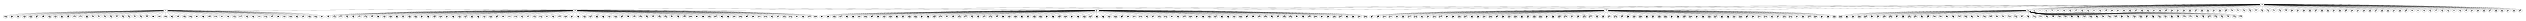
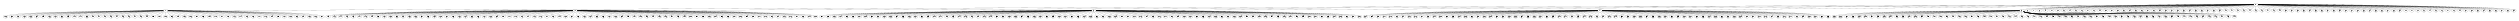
  graph {
    0
    1
    2
    3
    4
    5
    6
    7
    8
    9
    11
    12
    13
    14
    15
    16
    17
    18
    19
    20
    21
    22
    23
    24
    25
    26
    27
    28
    29
    30
    31
    32
    33
    34
    35
    36
    37
    38
    39
    40
    41
    42
    43
    44
    45
    46
    47
    48
    49
    50
    51
    52
    53
    54
    55
    56
    57
    58
    59
    60
    61
    62
    63
    64
    65
    66
    67
    68
    69
    70
    71
    72
    73
    74
    75
    76
    77
    78
    79
    81
    82
    83
    84
    85
    86
    87
    88
    89
    128
    130
    131
    132
    133
    134
    129
    136
    137
    138
    139
    140
    141
    135
    90
    91
    92
    93
    94
    95
    96
    97
    98
    99
    100
    101
    102
    103
    104
    105
    106
    107
    108
    109
    110
    111
    112
    113
    114
    115
    116
    117
    118
    119
    120
    121
    122
    123
    124
    125
    126
    127
    142
    143
    144
    145
    146
    147
    148
    149
    150
    151
    152
    153
    154
    155
    156
    157
    158
    159
    160
    161
    162
    163
    164
    165
    166
    167
    168
    169
    170
    171
    172
    173
    174
    175
    176
    177
    178
    179
    180
    181
    182
    183
    184
    185
    186
    187
    188
    189
    190
    191
    192
    193
    194
    195
    196
    197
    198
    199
    200
    201
    202
    203
    204
    205
    206
    207
    208
    209
    210
    211
    212
    213
    214
    215
    216
    217
    218
    219
    220
    221
    222
    223
    n223 [label=724]
    225
    226
    227
-   228
    229
    230
    231
    232
    233
    234
    235
    236
    237
    238
    239
    240
    241
    242
    243
    244
    245
    246
    247
    248
    249
    250
    251
    252
    253
    254
    255
    256
    257
    258
    259
    260
    261
    262
    263
    264
    265
    266
    267
    268
    269
    270
    271
    272
    273
    274
    275
    276
    277
    278
    279
    280
    281
    282
    283
    284
    285
    286
    287
    288
    289
    290
    291
    292
    293
    294
    295
    296
    297
    298
    299
    300
    301
    302
    n302 [label=603]
    304
    305
    306
    307
    308
    384
    309
    310
    311
    312
    313
    314
    315
    316
    317
    318
    319
    320
    322
    323
    324
    325
    326
    327
    328
    329
    330
    331
    332
    333
    334
    335
    336
    337
    338
    339
    340
    341
    342
    343
    344
    345
    346
    347
    348
    349
    350
    351
    352
    353
    354
    355
    356
    357
    358
    359
    360
    361
    362
    363
    364
    365
    366
    367
    368
    369
    370
    371
    372
    373
    374
    375
    376
    377
    378
    379
    380
    381
    382
    383
    385
    386
    387
    388
    389
    390
    391
    392
    393
    394
    395
    396
    397
    398
    399
    400
    401
    402
    403
    404
    405
    406
    407
    408
    409
    410
    411
    412
    413
    414
    415
    416
    417
    418
    419
    420
    421
    422
    423
    424
    425
    426
    427
    428
    429
    430
    431
    432
    433
    434
    435
    436
    437
    438
    439
    440
    441
    442
    443
    n442 [label=544]
    445
    446
    447
    448
    449
    0 -- 1
    0 -- 2
    0 -- 3
    0 -- 4
    0 -- 5
    0 -- 6
    0 -- 7
    0 -- 8
    0 -- 9
    0 -- 11
    0 -- 12
    0 -- 13
    0 -- 14
    0 -- 15
    0 -- 16
    0 -- 17
    0 -- 18
    0 -- 19
    0 -- 20
    0 -- 21
    0 -- 22
    0 -- 23
    0 -- 24
    0 -- 25
    0 -- 26
    0 -- 27
    0 -- 28
    0 -- 29
    0 -- 30
    0 -- 31
    0 -- 32
    0 -- 33
    0 -- 34
    0 -- 35
    0 -- 36
    0 -- 37
    0 -- 38
    0 -- 39
    0 -- 40
    0 -- 41
    0 -- 42
    0 -- 43
    0 -- 44
    0 -- 45
    0 -- 46
    0 -- 47
    0 -- 48
    0 -- 49
    0 -- 50
    0 -- 51
    0 -- 52
    0 -- 53
    0 -- 54
    0 -- 55
    0 -- 56
    0 -- 57
    0 -- 58
    0 -- 59
    0 -- 60
    0 -- 61
    0 -- 62
    0 -- 63
    0 -- 64
    0 -- 65
    0 -- 66
    0 -- 67
    0 -- 68
    0 -- 69
    0 -- 70
    0 -- 71
    0 -- 72
    0 -- 73
    0 -- 74
    0 -- 75
    0 -- 76
    0 -- 77
    0 -- 78
    0 -- 79
    0 -- 81
    0 -- 82
    0 -- 83
    0 -- 84
    0 -- 85
    0 -- 86
    0 -- 87
    0 -- 88
    0 -- 89
    1 -- 128
    1 -- 130
    1 -- 131
    1 -- 132
    1 -- 133
    1 -- 134
    1 -- 129
    1 -- 136
    1 -- 137
    1 -- 138
    1 -- 139
    1 -- 140
    1 -- 141
    1 -- 135
    1 -- 90
    1 -- 91
    1 -- 92
    1 -- 93
    1 -- 94
    1 -- 95
    1 -- 96
    1 -- 97
    1 -- 98
    1 -- 99
    1 -- 100
    1 -- 101
    1 -- 102
    1 -- 103
    1 -- 104
    1 -- 105
    1 -- 106
    1 -- 107
    1 -- 108
    1 -- 109
    1 -- 110
    1 -- 111
    1 -- 112
    1 -- 113
    1 -- 114
    1 -- 115
    1 -- 116
    1 -- 117
    1 -- 118
    1 -- 119
    1 -- 120
    1 -- 121
    1 -- 122
    1 -- 123
    1 -- 124
    1 -- 125
    1 -- 126
    1 -- 127
    2 -- 142
    2 -- 143
    2 -- 144
    2 -- 145
    2 -- 146
    2 -- 147
    2 -- 148
    2 -- 149
    2 -- 150
    2 -- 151
    2 -- 152
    2 -- 153
    2 -- 154
    2 -- 155
    2 -- 156
    2 -- 157
    2 -- 158
    2 -- 159
    2 -- 160
    2 -- 161
    2 -- 162
    2 -- 163
    2 -- 164
    2 -- 165
    2 -- 166
    2 -- 167
    2 -- 168
    2 -- 169
    2 -- 170
    2 -- 171
    2 -- 172
    2 -- 173
    2 -- 174
    2 -- 175
    2 -- 176
    2 -- 177
    2 -- 178
    2 -- 179
    2 -- 180
    2 -- 181
    2 -- 182
    2 -- 183
    2 -- 184
    2 -- 185
    2 -- 186
    2 -- 187
    2 -- 188
    2 -- 189
    2 -- 190
    2 -- 191
    2 -- 192
    2 -- 193
    2 -- 194
    2 -- 195
    2 -- 196
    2 -- 197
    2 -- 198
    2 -- 199
    2 -- 200
    2 -- 201
    2 -- 202
    2 -- 203
    2 -- 204
    2 -- 205
    2 -- 206
    2 -- 207
    2 -- 208
    2 -- 209
    2 -- 210
    2 -- 211
    2 -- 212
    2 -- 213
    2 -- 214
    2 -- 215
    2 -- 216
    2 -- 217
    2 -- 218
    2 -- 219
    2 -- 220
    3 -- 221
    3 -- 222
    3 -- 223
    3 -- n223
    3 -- 225
    3 -- 226
    3 -- 227
-   3 -- 228
    3 -- 229
    3 -- 230
    3 -- 231
    3 -- 232
    3 -- 233
    3 -- 234
    3 -- 235
    3 -- 236
    3 -- 237
    3 -- 238
    3 -- 239
    3 -- 240
    3 -- 241
    3 -- 242
    3 -- 243
    3 -- 244
    3 -- 245
    3 -- 246
    3 -- 247
    3 -- 248
    3 -- 249
    3 -- 250
    3 -- 251
    3 -- 252
    3 -- 253
    3 -- 254
    3 -- 255
    3 -- 256
    3 -- 257
    3 -- 258
    3 -- 259
    3 -- 260
    3 -- 261
    3 -- 262
    3 -- 263
    3 -- 264
    3 -- 265
    3 -- 266
    3 -- 267
    3 -- 268
    3 -- 269
    3 -- 270
    3 -- 271
    3 -- 272
    3 -- 273
    3 -- 274
    3 -- 275
    3 -- 276
    3 -- 277
    3 -- 278
    3 -- 279
    3 -- 280
    3 -- 281
    3 -- 282
    3 -- 283
    3 -- 284
    3 -- 285
    3 -- 286
    3 -- 287
    3 -- 288
    3 -- 289
    3 -- 290
    3 -- 291
    3 -- 292
    3 -- 293
    3 -- 294
    3 -- 295
    3 -- 296
    3 -- 297
    3 -- 298
    3 -- 299
    3 -- 300
    3 -- 301
    3 -- 302
    3 -- n302
    3 -- 304
    3 -- 305
    3 -- 306
    3 -- 307
    3 -- 308
    4 -- 384
    4 -- 309
    4 -- 310
    4 -- 311
    4 -- 312
    4 -- 313
    4 -- 314
    4 -- 315
    4 -- 316
    4 -- 317
    4 -- 318
    4 -- 319
    4 -- 320
    4 -- 322
    4 -- 323
    4 -- 324
    4 -- 325
    4 -- 326
    4 -- 327
    4 -- 328
    4 -- 329
    4 -- 330
    4 -- 331
    4 -- 332
    4 -- 333
    4 -- 334
    4 -- 335
    4 -- 336
    4 -- 337
    4 -- 338
    4 -- 339
    4 -- 340
    4 -- 341
    4 -- 342
    4 -- 343
    4 -- 344
    4 -- 345
    4 -- 346
    4 -- 347
    4 -- 348
    4 -- 349
    4 -- 350
    4 -- 351
    4 -- 352
    4 -- 353
    4 -- 354
    4 -- 355
    4 -- 356
    4 -- 357
    4 -- 358
    4 -- 359
    4 -- 360
    4 -- 361
    4 -- 362
    4 -- 363
    4 -- 364
    4 -- 365
    4 -- 366
    4 -- 367
    4 -- 368
    4 -- 369
    4 -- 370
    4 -- 371
    4 -- 372
    4 -- 373
    4 -- 374
    4 -- 375
    4 -- 376
    4 -- 377
    4 -- 378
    4 -- 379
    4 -- 380
    4 -- 381
    4 -- 382
    4 -- 383
    5 -- 385
    5 -- 386
    5 -- 387
    5 -- 388
    5 -- 389
    5 -- 390
    5 -- 391
    5 -- 392
    5 -- 393
    5 -- 394
    5 -- 395
    5 -- 396
    5 -- 397
    5 -- 398
    5 -- 399
    5 -- 400
    5 -- 401
    5 -- 402
    5 -- 403
    5 -- 404
    5 -- 405
    5 -- 406
    5 -- 407
    5 -- 408
    5 -- 409
    5 -- 410
    5 -- 411
    5 -- 412
    5 -- 413
    5 -- 414
    5 -- 415
    5 -- 416
    5 -- 417
    5 -- 418
    5 -- 419
    5 -- 420
    5 -- 421
    5 -- 422
    5 -- 423
    5 -- 424
    5 -- 425
    5 -- 426
    5 -- 427
    5 -- 428
    5 -- 429
    5 -- 430
    5 -- 431
    5 -- 432
    5 -- 433
    5 -- 434
    5 -- 435
    5 -- 436
    5 -- 437
    5 -- 438
    5 -- 439
    5 -- 440
    5 -- 441
    5 -- 442
    5 -- 443
    5 -- n442
    5 -- 445
    5 -- 446
    5 -- 447
    5 -- 448
    5 -- 449
  }
